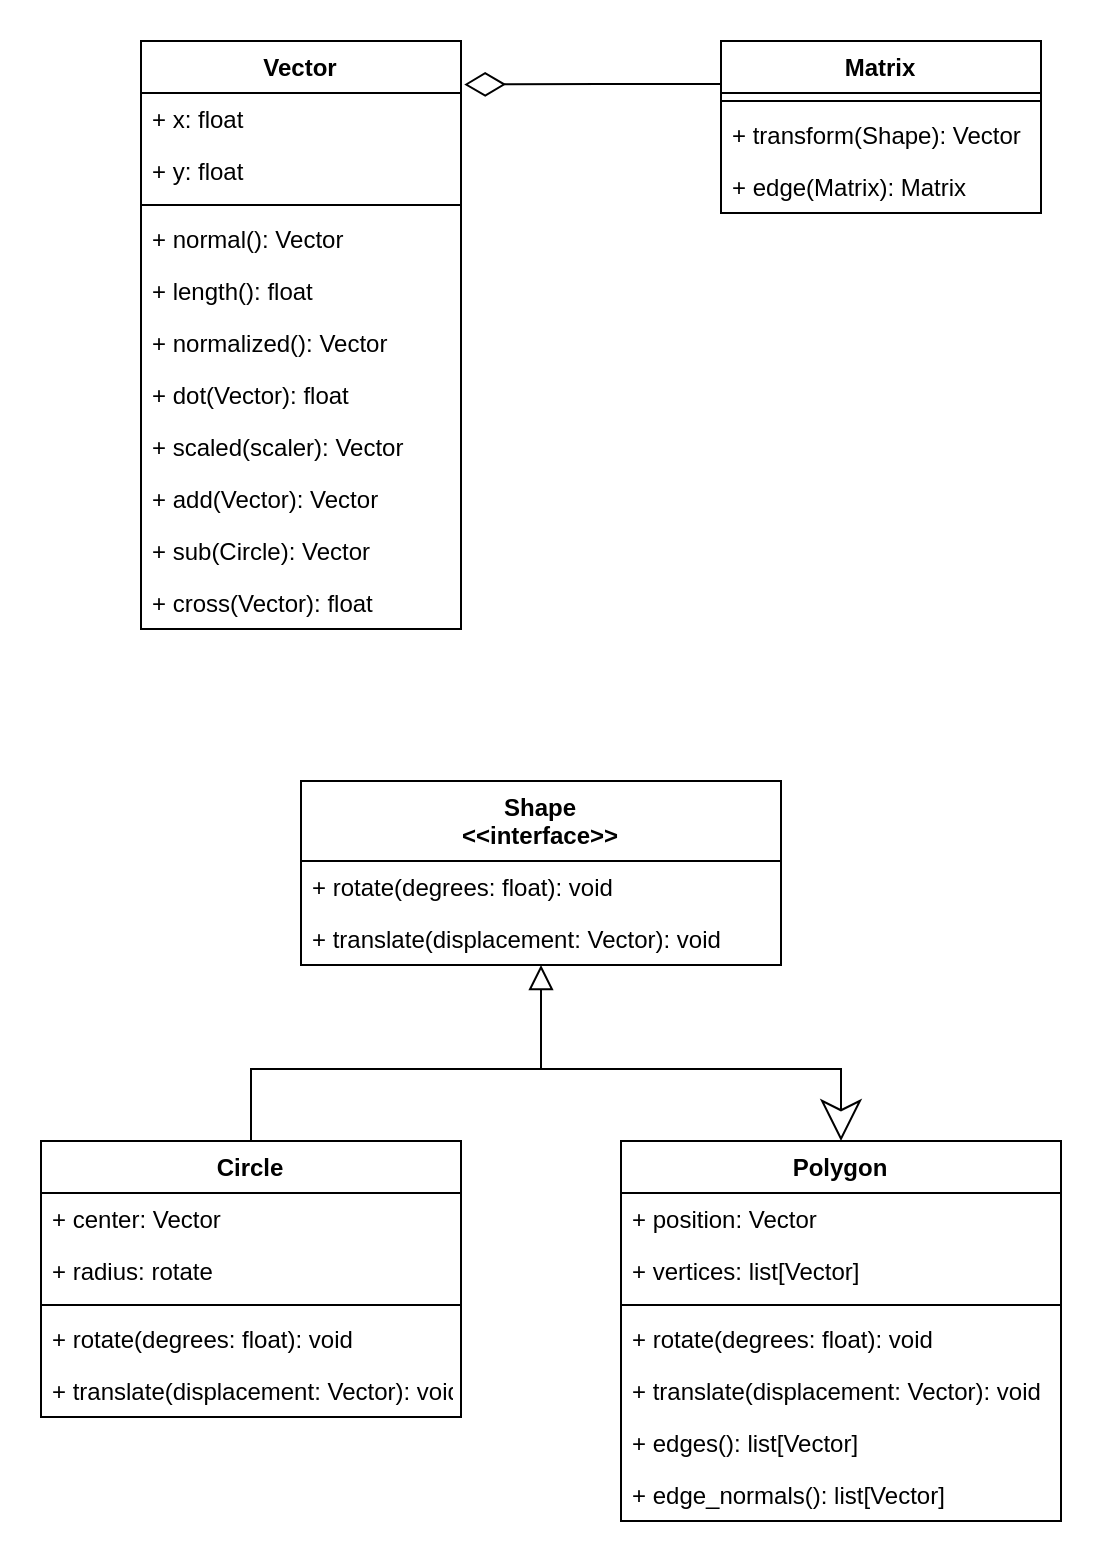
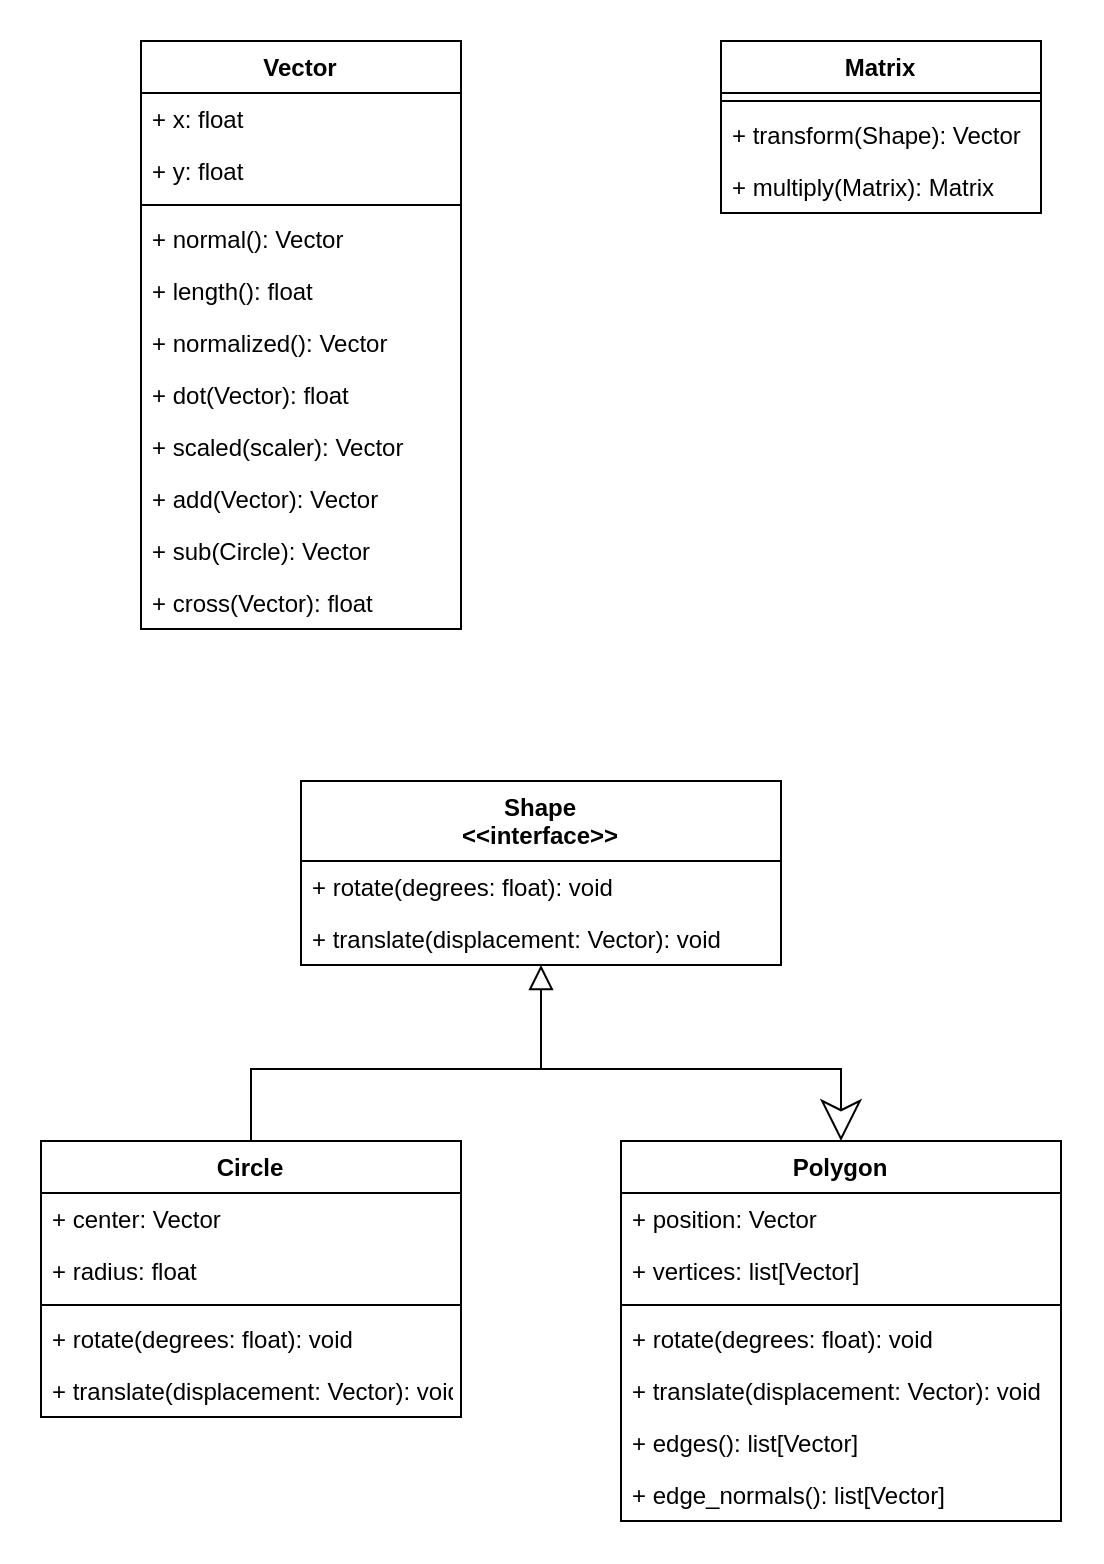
  <mxCell id="0" />
  <mxCell id="1" parent="0" />
  <mxCell id="2" value="Vector" style="swimlane;fontStyle=1;align=center;verticalAlign=top;childLayout=stackLayout;horizontal=1;startSize=26;horizontalStack=0;resizeParent=1;resizeParentMax=0;resizeLast=0;collapsible=1;marginBottom=0;" parent="1" vertex="1"><mxGeometry x="70" y="20" width="160" height="294" as="geometry" /></mxCell>
  <mxCell id="3" value="+ x: float" style="text;strokeColor=none;fillColor=none;align=left;verticalAlign=top;spacingLeft=4;spacingRight=4;overflow=hidden;rotatable=0;points=[[0,0.5],[1,0.5]];portConstraint=eastwest;" parent="2" vertex="1"><mxGeometry y="26" width="160" height="26" as="geometry" /></mxCell>
  <mxCell id="4" value="+ y: float" style="text;strokeColor=none;fillColor=none;align=left;verticalAlign=top;spacingLeft=4;spacingRight=4;overflow=hidden;rotatable=0;points=[[0,0.5],[1,0.5]];portConstraint=eastwest;" parent="2" vertex="1"><mxGeometry y="52" width="160" height="26" as="geometry" /></mxCell>
  <mxCell id="5" value="" style="line;strokeWidth=1;fillColor=none;align=left;verticalAlign=middle;spacingTop=-1;spacingLeft=3;spacingRight=3;rotatable=0;labelPosition=right;points=[];portConstraint=eastwest;strokeColor=inherit;" parent="2" vertex="1"><mxGeometry y="78" width="160" height="8" as="geometry" /></mxCell>
  <mxCell id="6" value="+ normal(): Vector" style="text;strokeColor=none;fillColor=none;align=left;verticalAlign=top;spacingLeft=4;spacingRight=4;overflow=hidden;rotatable=0;points=[[0,0.5],[1,0.5]];portConstraint=eastwest;" parent="2" vertex="1"><mxGeometry y="86" width="160" height="26" as="geometry" /></mxCell>
  <mxCell id="7" value="+ length(): float" style="text;strokeColor=none;fillColor=none;align=left;verticalAlign=top;spacingLeft=4;spacingRight=4;overflow=hidden;rotatable=0;points=[[0,0.5],[1,0.5]];portConstraint=eastwest;" parent="2" vertex="1"><mxGeometry y="112" width="160" height="26" as="geometry" /></mxCell>
  <mxCell id="8" value="+ normalized(): Vector" style="text;strokeColor=none;fillColor=none;align=left;verticalAlign=top;spacingLeft=4;spacingRight=4;overflow=hidden;rotatable=0;points=[[0,0.5],[1,0.5]];portConstraint=eastwest;" parent="2" vertex="1"><mxGeometry y="138" width="160" height="26" as="geometry" /></mxCell>
  <mxCell id="9" value="+ dot(Vector): float" style="text;strokeColor=none;fillColor=none;align=left;verticalAlign=top;spacingLeft=4;spacingRight=4;overflow=hidden;rotatable=0;points=[[0,0.5],[1,0.5]];portConstraint=eastwest;" parent="2" vertex="1"><mxGeometry y="164" width="160" height="26" as="geometry" /></mxCell>
  <mxCell id="10" value="+ scaled(scaler): Vector" style="text;strokeColor=none;fillColor=none;align=left;verticalAlign=top;spacingLeft=4;spacingRight=4;overflow=hidden;rotatable=0;points=[[0,0.5],[1,0.5]];portConstraint=eastwest;" parent="2" vertex="1"><mxGeometry y="190" width="160" height="26" as="geometry" /></mxCell>
  <mxCell id="11" value="+ add(Vector): Vector" style="text;strokeColor=none;fillColor=none;align=left;verticalAlign=top;spacingLeft=4;spacingRight=4;overflow=hidden;rotatable=0;points=[[0,0.5],[1,0.5]];portConstraint=eastwest;" parent="2" vertex="1"><mxGeometry y="216" width="160" height="26" as="geometry" /></mxCell>
  <mxCell id="12" value="+ sub(Circle): Vector" style="text;strokeColor=none;fillColor=none;align=left;verticalAlign=top;spacingLeft=4;spacingRight=4;overflow=hidden;rotatable=0;points=[[0,0.5],[1,0.5]];portConstraint=eastwest;" parent="2" vertex="1"><mxGeometry y="242" width="160" height="26" as="geometry" /></mxCell>
  <mxCell id="13" value="+ cross(Vector): float" style="text;strokeColor=none;fillColor=none;align=left;verticalAlign=top;spacingLeft=4;spacingRight=4;overflow=hidden;rotatable=0;points=[[0,0.5],[1,0.5]];portConstraint=eastwest;" parent="2" vertex="1"><mxGeometry y="268" width="160" height="26" as="geometry" /></mxCell>
- <mxCell id="14" style="edgeStyle=orthogonalEdgeStyle;rounded=0;orthogonalLoop=1;jettySize=auto;html=1;exitX=0;exitY=0.25;exitDx=0;exitDy=0;entryX=1.01;entryY=0.074;entryDx=0;entryDy=0;entryPerimeter=0;endArrow=diamondThin;endFill=0;strokeWidth=1;endSize=18;" parent="1" source="15" target="2" edge="1"><mxGeometry relative="1" as="geometry" /></mxCell>
  <mxCell id="15" value="Matrix" style="swimlane;fontStyle=1;align=center;verticalAlign=top;childLayout=stackLayout;horizontal=1;startSize=26;horizontalStack=0;resizeParent=1;resizeParentMax=0;resizeLast=0;collapsible=1;marginBottom=0;" parent="1" vertex="1"><mxGeometry x="360" y="20" width="160" height="86" as="geometry" /></mxCell>
  <mxCell id="16" value="" style="line;strokeWidth=1;fillColor=none;align=left;verticalAlign=middle;spacingTop=-1;spacingLeft=3;spacingRight=3;rotatable=0;labelPosition=right;points=[];portConstraint=eastwest;strokeColor=inherit;" parent="15" vertex="1"><mxGeometry y="26" width="160" height="8" as="geometry" /></mxCell>
  <mxCell id="17" value="+ transform(Shape): Vector" style="text;strokeColor=none;fillColor=none;align=left;verticalAlign=top;spacingLeft=4;spacingRight=4;overflow=hidden;rotatable=0;points=[[0,0.5],[1,0.5]];portConstraint=eastwest;" parent="15" vertex="1"><mxGeometry y="34" width="160" height="26" as="geometry" /></mxCell>
- <mxCell id="18" value="+ edge(Matrix): Matrix" style="text;strokeColor=none;fillColor=none;align=left;verticalAlign=top;spacingLeft=4;spacingRight=4;overflow=hidden;rotatable=0;points=[[0,0.5],[1,0.5]];portConstraint=eastwest;" parent="15" vertex="1"><mxGeometry y="60" width="160" height="26" as="geometry" /></mxCell>
+ <mxCell id="18" value="+ multiply(Matrix): Matrix" style="text;strokeColor=none;fillColor=none;align=left;verticalAlign=top;spacingLeft=4;spacingRight=4;overflow=hidden;rotatable=0;points=[[0,0.5],[1,0.5]];portConstraint=eastwest;" parent="15" vertex="1"><mxGeometry y="60" width="160" height="26" as="geometry" /></mxCell>
  <mxCell id="19" style="edgeStyle=orthogonalEdgeStyle;rounded=0;jumpSize=10;orthogonalLoop=1;jettySize=auto;html=1;startArrow=block;startFill=0;endArrow=none;endFill=0;startSize=10;endSize=17;sourcePerimeterSpacing=0;targetPerimeterSpacing=14;" edge="1" parent="1" source="20"><mxGeometry relative="1" as="geometry"><mxPoint x="270" y="534" as="targetPoint" /></mxGeometry></mxCell>
  <mxCell id="20" value="Shape&#10;&lt;&lt;interface&gt;&gt;" style="swimlane;fontStyle=1;align=center;verticalAlign=top;childLayout=stackLayout;horizontal=1;startSize=40;horizontalStack=0;resizeParent=1;resizeParentMax=0;resizeLast=0;collapsible=1;marginBottom=0;" parent="1" vertex="1"><mxGeometry x="150" y="390" width="240" height="92" as="geometry" /></mxCell>
  <mxCell id="21" value="+ rotate(degrees: float): void" style="text;strokeColor=none;fillColor=none;align=left;verticalAlign=top;spacingLeft=4;spacingRight=4;overflow=hidden;rotatable=0;points=[[0,0.5],[1,0.5]];portConstraint=eastwest;" parent="20" vertex="1"><mxGeometry y="40" width="240" height="26" as="geometry" /></mxCell>
  <mxCell id="22" value="+ translate(displacement: Vector): void" style="text;strokeColor=none;fillColor=none;align=left;verticalAlign=top;spacingLeft=4;spacingRight=4;overflow=hidden;rotatable=0;points=[[0,0.5],[1,0.5]];portConstraint=eastwest;" parent="20" vertex="1"><mxGeometry y="66" width="240" height="26" as="geometry" /></mxCell>
  <mxCell id="23" style="edgeStyle=orthogonalEdgeStyle;rounded=0;orthogonalLoop=1;jettySize=auto;html=1;exitX=0.5;exitY=0;exitDx=0;exitDy=0;entryX=0.5;entryY=0;entryDx=0;entryDy=0;strokeWidth=1;endArrow=classic;endFill=0;endSize=18;" parent="1" source="24" target="30" edge="1"><mxGeometry relative="1" as="geometry"><Array as="points"><mxPoint x="125" y="534" /><mxPoint x="420" y="534" /></Array></mxGeometry></mxCell>
  <mxCell id="24" value="Circle" style="swimlane;fontStyle=1;align=center;verticalAlign=top;childLayout=stackLayout;horizontal=1;startSize=26;horizontalStack=0;resizeParent=1;resizeParentMax=0;resizeLast=0;collapsible=1;marginBottom=0;" parent="1" vertex="1"><mxGeometry x="20" y="570" width="210" height="138" as="geometry" /></mxCell>
  <mxCell id="25" value="+ center: Vector" style="text;strokeColor=none;fillColor=none;align=left;verticalAlign=top;spacingLeft=4;spacingRight=4;overflow=hidden;rotatable=0;points=[[0,0.5],[1,0.5]];portConstraint=eastwest;" parent="24" vertex="1"><mxGeometry y="26" width="210" height="26" as="geometry" /></mxCell>
- <mxCell id="26" value="+ radius: rotate" style="text;strokeColor=none;fillColor=none;align=left;verticalAlign=top;spacingLeft=4;spacingRight=4;overflow=hidden;rotatable=0;points=[[0,0.5],[1,0.5]];portConstraint=eastwest;" parent="24" vertex="1"><mxGeometry y="52" width="210" height="26" as="geometry" /></mxCell>
+ <mxCell id="26" value="+ radius: float" style="text;strokeColor=none;fillColor=none;align=left;verticalAlign=top;spacingLeft=4;spacingRight=4;overflow=hidden;rotatable=0;points=[[0,0.5],[1,0.5]];portConstraint=eastwest;" parent="24" vertex="1"><mxGeometry y="52" width="210" height="26" as="geometry" /></mxCell>
  <mxCell id="27" value="" style="line;strokeWidth=1;fillColor=none;align=left;verticalAlign=middle;spacingTop=-1;spacingLeft=3;spacingRight=3;rotatable=0;labelPosition=right;points=[];portConstraint=eastwest;strokeColor=inherit;" parent="24" vertex="1"><mxGeometry y="78" width="210" height="8" as="geometry" /></mxCell>
  <mxCell id="28" value="+ rotate(degrees: float): void" style="text;strokeColor=none;fillColor=none;align=left;verticalAlign=top;spacingLeft=4;spacingRight=4;overflow=hidden;rotatable=0;points=[[0,0.5],[1,0.5]];portConstraint=eastwest;" parent="24" vertex="1"><mxGeometry y="86" width="210" height="26" as="geometry" /></mxCell>
  <mxCell id="29" value="+ translate(displacement: Vector): void" style="text;strokeColor=none;fillColor=none;align=left;verticalAlign=top;spacingLeft=4;spacingRight=4;overflow=hidden;rotatable=0;points=[[0,0.5],[1,0.5]];portConstraint=eastwest;" parent="24" vertex="1"><mxGeometry y="112" width="210" height="26" as="geometry" /></mxCell>
  <mxCell id="30" value="Polygon" style="swimlane;fontStyle=1;align=center;verticalAlign=top;childLayout=stackLayout;horizontal=1;startSize=26;horizontalStack=0;resizeParent=1;resizeParentMax=0;resizeLast=0;collapsible=1;marginBottom=0;" parent="1" vertex="1"><mxGeometry x="310" y="570" width="220" height="190" as="geometry" /></mxCell>
  <mxCell id="31" value="+ position: Vector" style="text;strokeColor=none;fillColor=none;align=left;verticalAlign=top;spacingLeft=4;spacingRight=4;overflow=hidden;rotatable=0;points=[[0,0.5],[1,0.5]];portConstraint=eastwest;" parent="30" vertex="1"><mxGeometry y="26" width="220" height="26" as="geometry" /></mxCell>
  <mxCell id="32" value="+ vertices: list[Vector]" style="text;strokeColor=none;fillColor=none;align=left;verticalAlign=top;spacingLeft=4;spacingRight=4;overflow=hidden;rotatable=0;points=[[0,0.5],[1,0.5]];portConstraint=eastwest;" parent="30" vertex="1"><mxGeometry y="52" width="220" height="26" as="geometry" /></mxCell>
  <mxCell id="33" value="" style="line;strokeWidth=1;fillColor=none;align=left;verticalAlign=middle;spacingTop=-1;spacingLeft=3;spacingRight=3;rotatable=0;labelPosition=right;points=[];portConstraint=eastwest;strokeColor=inherit;" parent="30" vertex="1"><mxGeometry y="78" width="220" height="8" as="geometry" /></mxCell>
  <mxCell id="34" value="+ rotate(degrees: float): void" style="text;strokeColor=none;fillColor=none;align=left;verticalAlign=top;spacingLeft=4;spacingRight=4;overflow=hidden;rotatable=0;points=[[0,0.5],[1,0.5]];portConstraint=eastwest;" parent="30" vertex="1"><mxGeometry y="86" width="220" height="26" as="geometry" /></mxCell>
  <mxCell id="35" value="+ translate(displacement: Vector): void" style="text;strokeColor=none;fillColor=none;align=left;verticalAlign=top;spacingLeft=4;spacingRight=4;overflow=hidden;rotatable=0;points=[[0,0.5],[1,0.5]];portConstraint=eastwest;" parent="30" vertex="1"><mxGeometry y="112" width="220" height="26" as="geometry" /></mxCell>
  <mxCell id="36" value="+ edges(): list[Vector]" style="text;strokeColor=none;fillColor=none;align=left;verticalAlign=top;spacingLeft=4;spacingRight=4;overflow=hidden;rotatable=0;points=[[0,0.5],[1,0.5]];portConstraint=eastwest;" vertex="1" parent="30"><mxGeometry y="138" width="220" height="26" as="geometry" /></mxCell>
  <mxCell id="37" value="+ edge_normals(): list[Vector]" style="text;strokeColor=none;fillColor=none;align=left;verticalAlign=top;spacingLeft=4;spacingRight=4;overflow=hidden;rotatable=0;points=[[0,0.5],[1,0.5]];portConstraint=eastwest;" vertex="1" parent="30"><mxGeometry y="164" width="220" height="26" as="geometry" /></mxCell>
